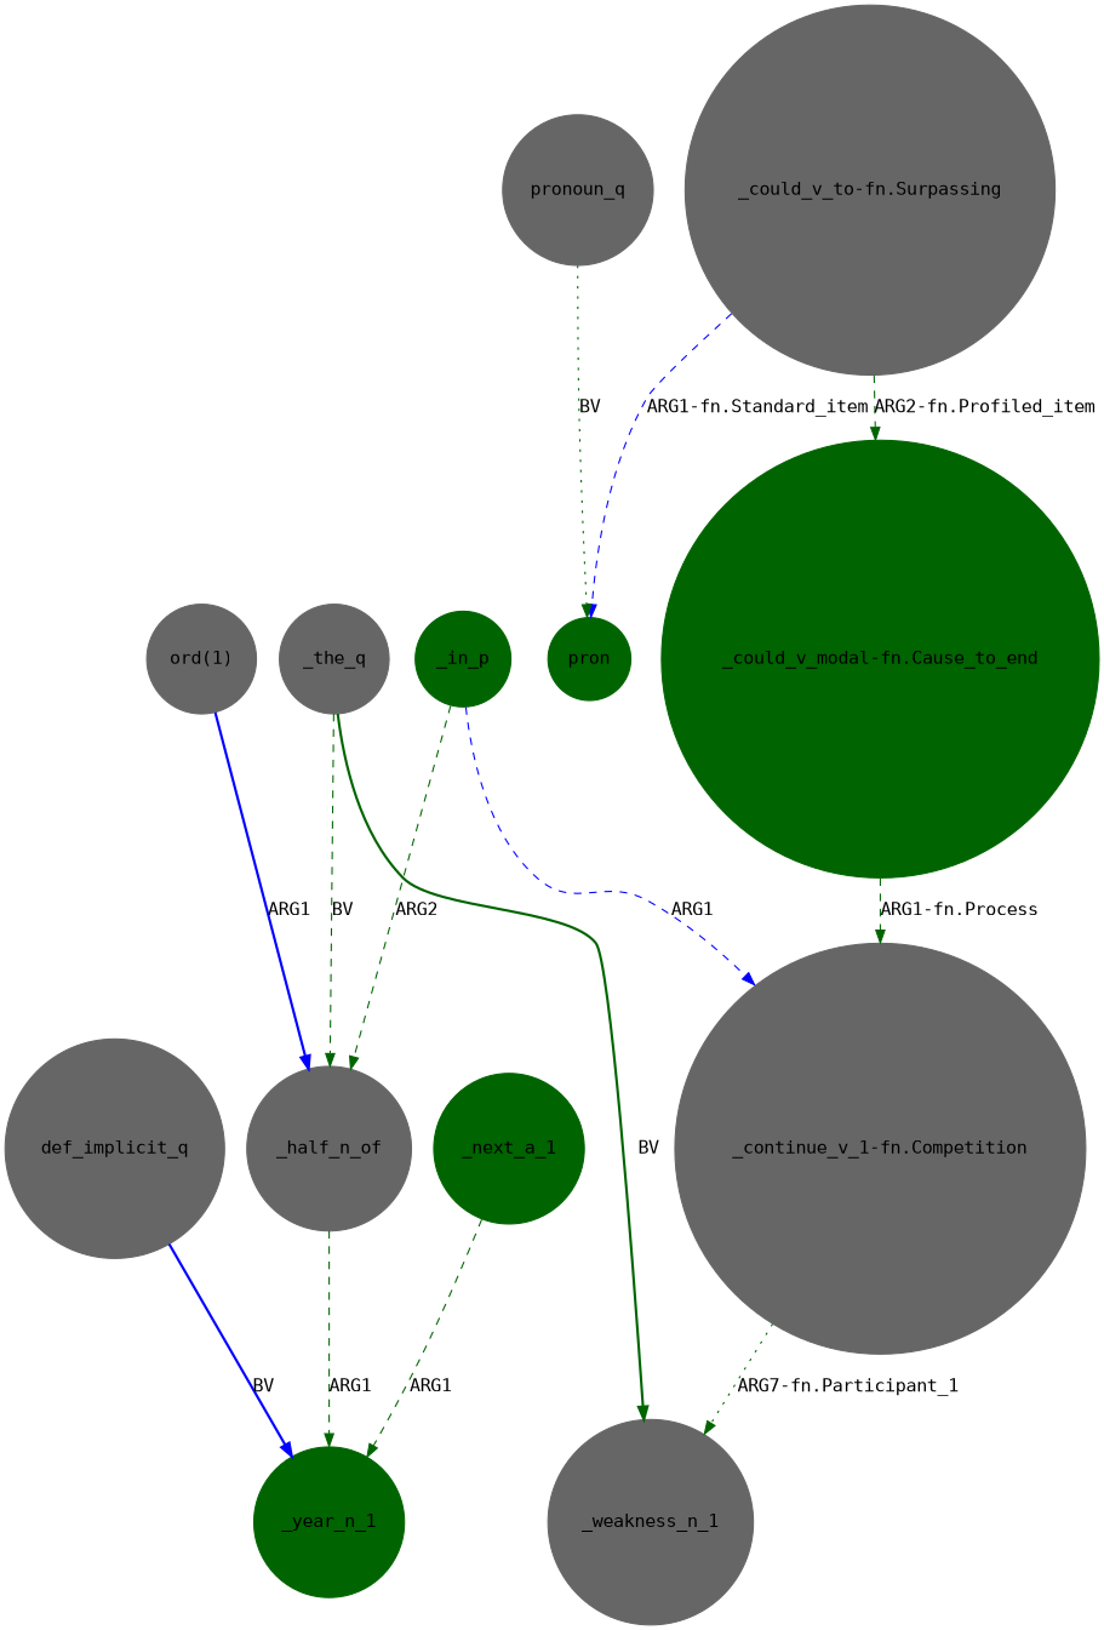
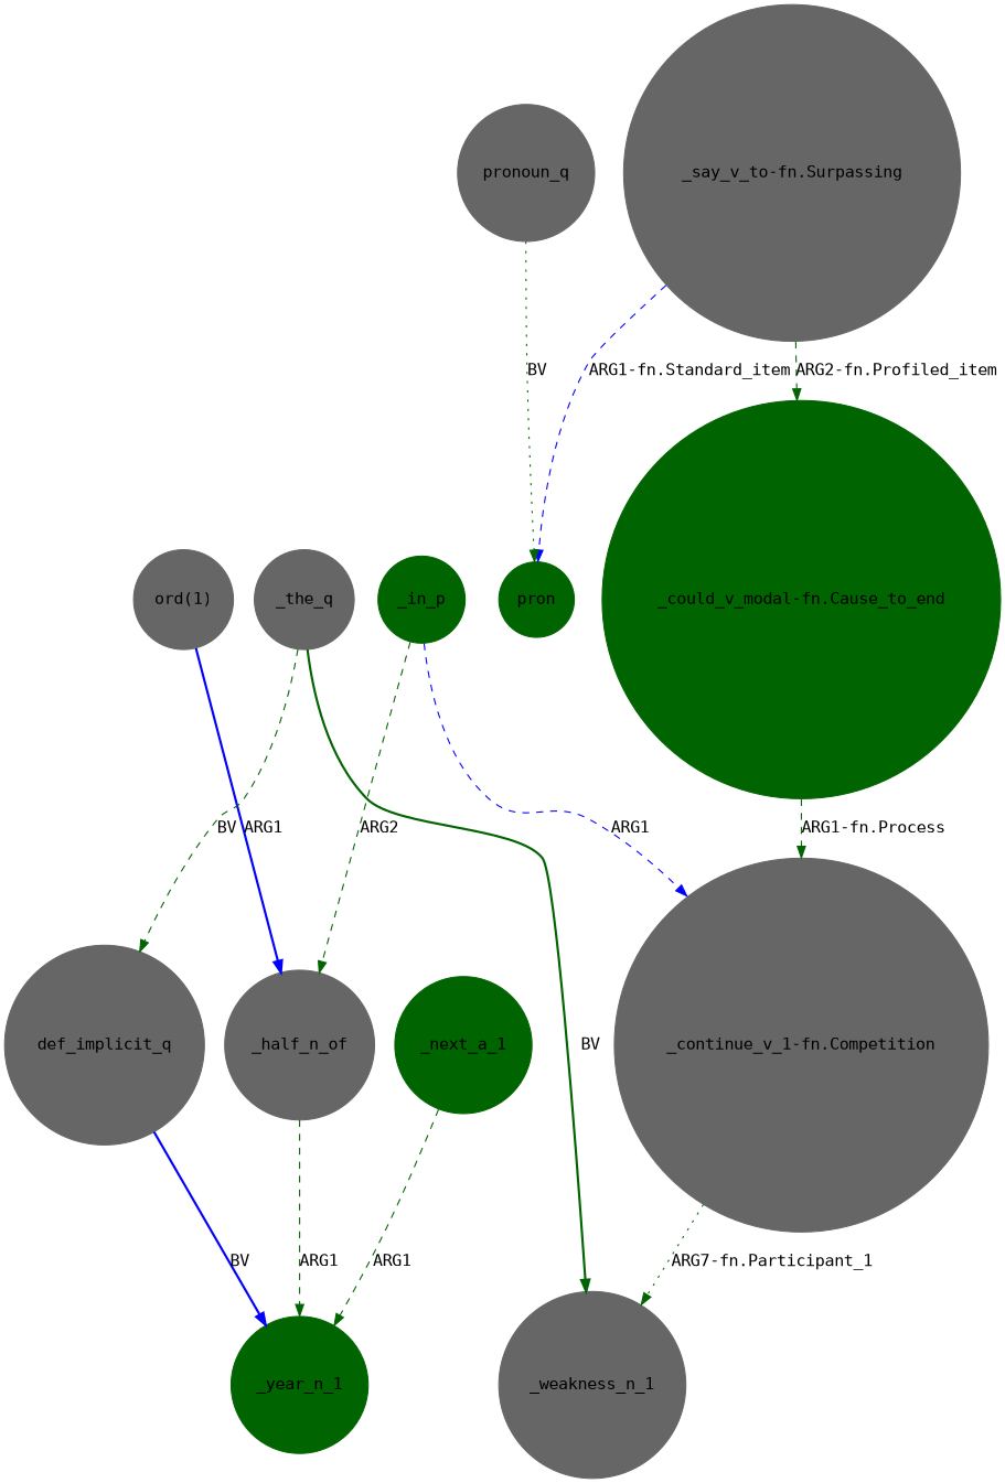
  digraph {
    fontname="DejaVu Sans Mono"
    node [color=gray40 fontname="DejaVu Sans Mono" shape=circle style=filled]
    edge [color=darkgreen fontname="DejaVu Sans Mono" style=dashed]
    _in_p [color=darkgreen]
    _half_n_of
    "_continue_v_1-fn.Competition"
    _year_n_1 [color=darkgreen]
    _weakness_n_1
    "_could_v_modal-fn.Cause_to_end" [color=darkgreen]
-   "_say_v_to-fn.Surpassing" [label="_could_v_to-fn.Surpassing"]
+   "_say_v_to-fn.Surpassing"
    pron [color=darkgreen]
    "ord(1)"
    _next_a_1 [color=darkgreen]
    _the_q
    pronoun_q
    def_implicit_q
    _in_p -> _half_n_of [label=ARG2]
    _in_p -> "_continue_v_1-fn.Competition" [color=blue label=ARG1]
    _half_n_of -> _year_n_1 [label=ARG1]
    "_continue_v_1-fn.Competition" -> _weakness_n_1 [label="ARG7-fn.Participant_1" style=dotted]
    "_could_v_modal-fn.Cause_to_end" -> "_continue_v_1-fn.Competition" [label="ARG1-fn.Process"]
    "_say_v_to-fn.Surpassing" -> "_could_v_modal-fn.Cause_to_end" [label="ARG2-fn.Profiled_item"]
    "_say_v_to-fn.Surpassing" -> pron [color=blue label="ARG1-fn.Standard_item"]
    "ord(1)" -> _half_n_of [color=blue label=ARG1 style=bold]
    _next_a_1 -> _year_n_1 [label=ARG1]
-   _the_q -> _half_n_of [label=BV]
+   _the_q -> def_implicit_q [label=BV]
    _the_q -> _weakness_n_1 [label=BV style=bold]
    pronoun_q -> pron [label=BV style=dotted]
    def_implicit_q -> _year_n_1 [color=blue label=BV style=bold]
  }
